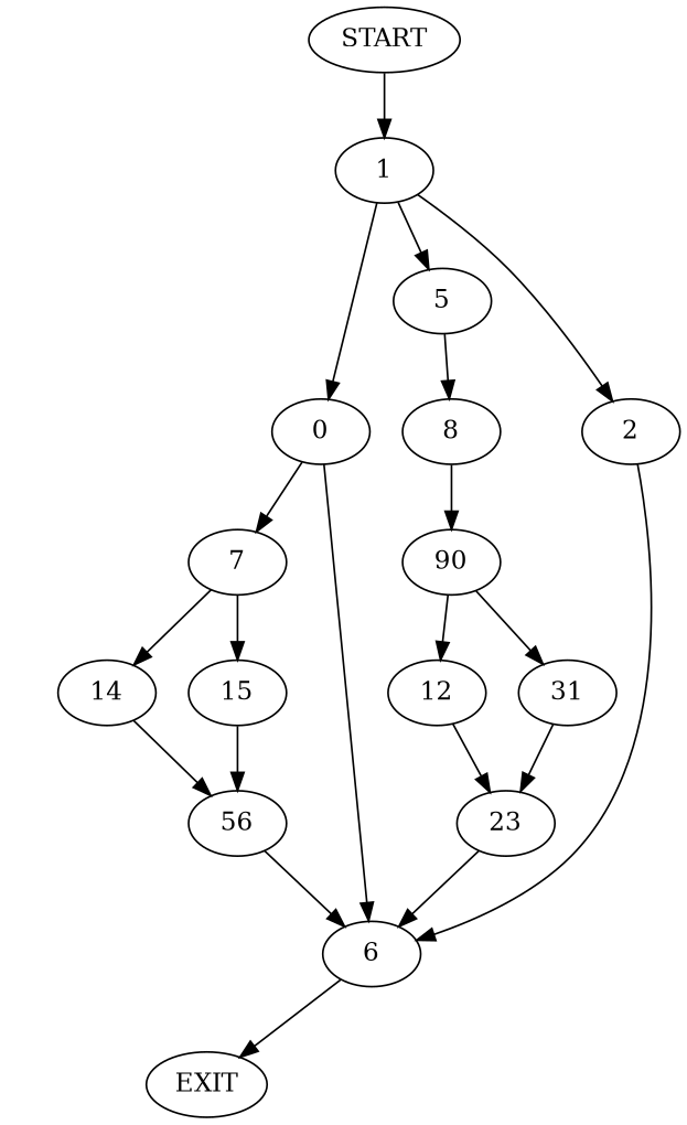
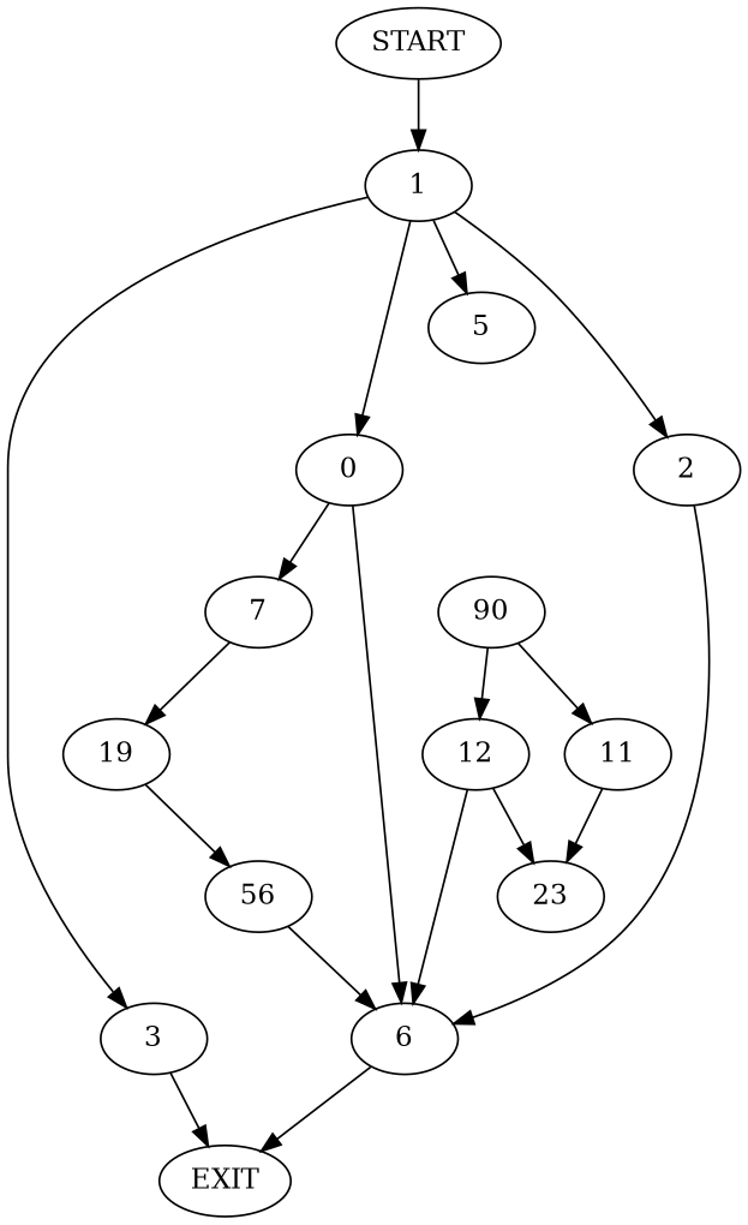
  digraph {
    n1 [label=START]
    1
    2
+   3
    n5 [label=0]
    5
    6
    n8 [label=EXIT]
    7
-   8
-   14
-   15
+   14 [label=19]
    n13 [label=90]
    n14 [label=56]
-   11 [label=31]
+   11
    12
    n17 [label=23]
    n1 -> 1
    1 -> 2
+   1 -> 3
    1 -> n5
    1 -> 5
    2 -> 6
+   3 -> n8
    n5 -> 6
    n5 -> 7
-   5 -> 8
    6 -> n8
    7 -> 14
-   7 -> 15
-   8 -> n13
    14 -> n14
-   15 -> n14
    n13 -> 11
    n13 -> 12
    n14 -> 6
    11 -> n17
    12 -> n17
-   n17 -> 6
+   12 -> 6
  }
